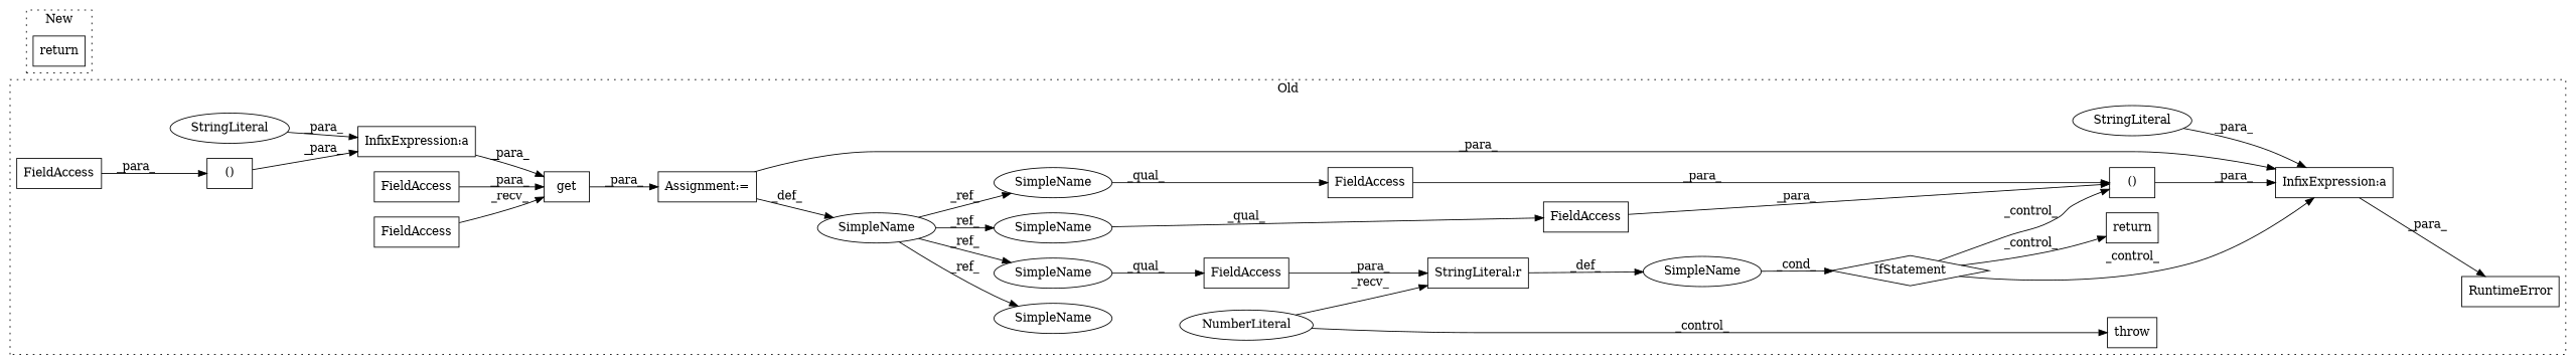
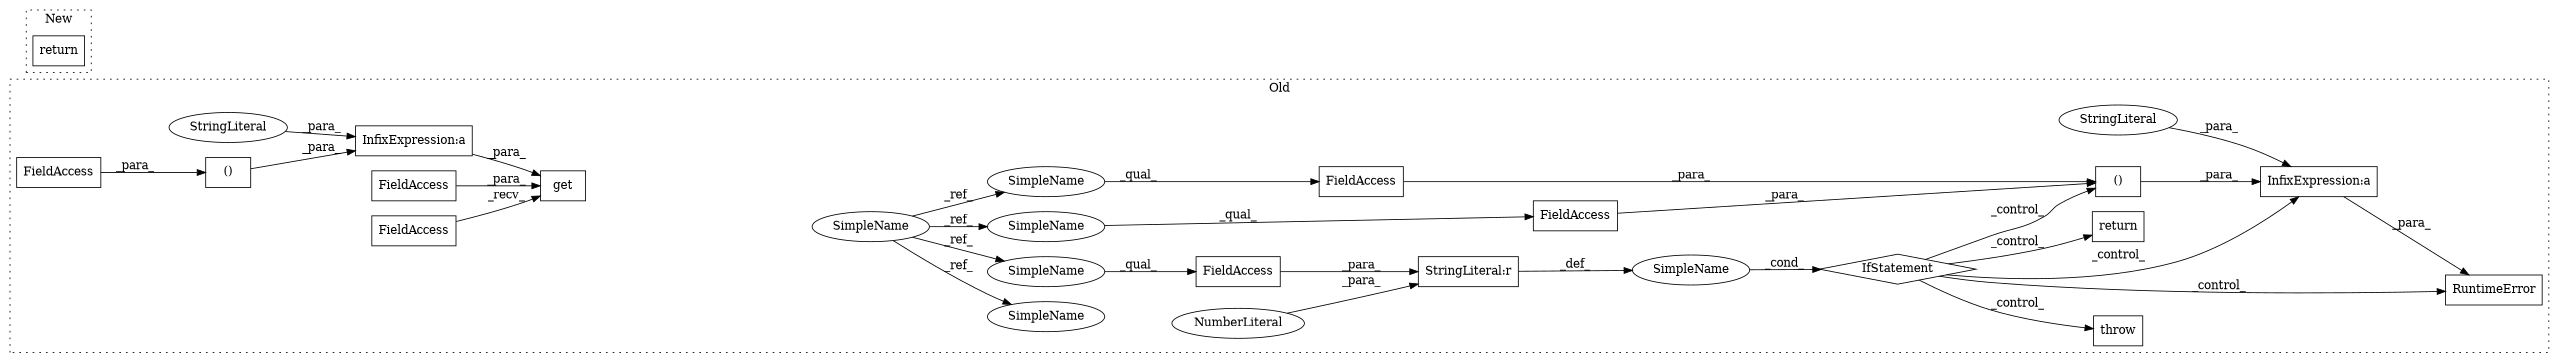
  digraph {
    rankdir=LR
    node [a=42 l=1 s=1887 shape=box]
    n1 [a=32 l="13,2" label=RuntimeError s="1856,1919"]
    n2 [a=53 l=6 label=throw s=1850]
    n3 [label=SimpleName shape=ellipse l="" s=""]
    n4 [a=25 l="4,2" label=IfStatement s="1816,1840" shape=diamond]
    n5 [a=41 l=7 label=return s=1933]
    n6 [a=27 l=4 label="StringLiteral:r" s=1833]
    n7 [a=22 l=13 label=FieldAccess s=1820]
    n8 [a=34 l=3 label=NumberLiteral s=1837 shape=ellipse]
    n9 [a=106 l=32 label="()"]
    n10 [a=27 l=8 label="InfixExpression:a" s=1740]
    n11 [a=27 l=10 label="InfixExpression:a" s=1877]
    n12 [a=45 l=29 label=StringLiteral s=1711 shape=ellipse]
    n13 [a=45 l=8 label=StringLiteral s=1869 shape=ellipse]
    n14 [label=SimpleName s=1692 shape=ellipse]
    n15 [a=22 l=6 label=FieldAccess s=1913]
    n16 [a=22 l=13 label=FieldAccess]
-   n17 [a=7 label="Assignment:=" s=1693]
    n18 [a=106 l=40 label="()" s=1748]
    n19 [a=22 l=8 label=FieldAccess s=1748]
    n20 [a=32 l="4,1" label=get s="1707,1809"]
    n21 [a=22 l=12 label=FieldAccess s=1797]
    n22 [a=22 l=12 label=FieldAccess s=1694]
    n23 [label=SimpleName shape=ellipse]
    n24 [label=SimpleName s=1913 shape=ellipse]
    n25 [label=SimpleName s=1940 shape=ellipse]
    n26 [label=SimpleName s=1820 shape=ellipse]
    n27 [a=41 l=7 label=return s=2737]
    subgraph cluster_1 {
      label=Old
      style=dotted
      n1
      n2
      n3
      n4
      n5
      n6
      n7
      n8
      n9
      n10
      n11
      n12
      n13
      n14
      n15
      n16
-     n17
      n18
      n19
      n20
      n21
      n22
      n23
      n24
      n25
      n26
    }
    subgraph cluster_2 {
      label=New
      style=dotted
      n27
    }
    n3 -> n4 [label=_cond_]
-   n8 -> n2 [label=_control_]
+   n4 -> n1 [label=_control_]
+   n4 -> n2 [label=_control_]
    n4 -> n5 [label=_control_]
    n4 -> n9 [label=_control_]
    n4 -> n11 [label=_control_]
    n6 -> n3 [label=_def_]
    n7 -> n6 [label=_para_]
-   n8 -> n6 [label=_recv_]
+   n8 -> n6 [label=_para_]
    n9 -> n11 [label=_para_]
    n10 -> n20 [label=_para_]
    n11 -> n1 [label=_para_]
    n12 -> n10 [label=_para_]
    n13 -> n11 [label=_para_]
    n14 -> n23 [label=_ref_]
    n14 -> n24 [label=_ref_]
    n14 -> n25 [label=_ref_]
    n14 -> n26 [label=_ref_]
    n15 -> n9 [label=_para_]
    n16 -> n9 [label=_para_]
-   n17 -> n11 [label=_para_]
-   n17 -> n14 [label=_def_]
    n18 -> n10 [label=_para_]
    n19 -> n18 [label=_para_]
-   n20 -> n17 [label=_para_]
    n21 -> n20 [label=_para_]
    n22 -> n20 [label=_recv_]
    n23 -> n16 [label=_qual_]
    n24 -> n15 [label=_qual_]
    n26 -> n7 [label=_qual_]
  }
